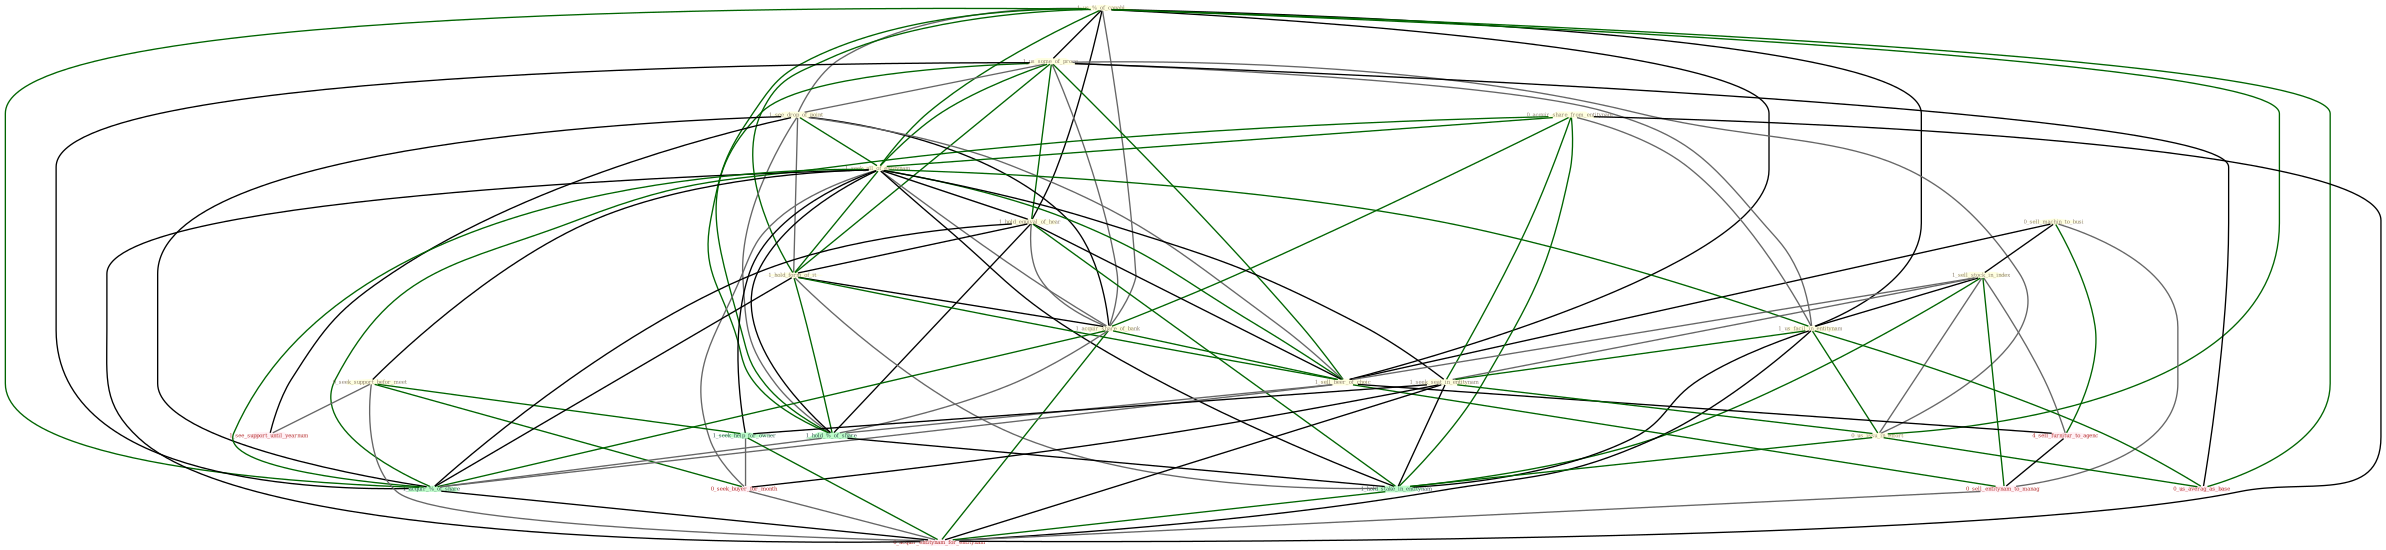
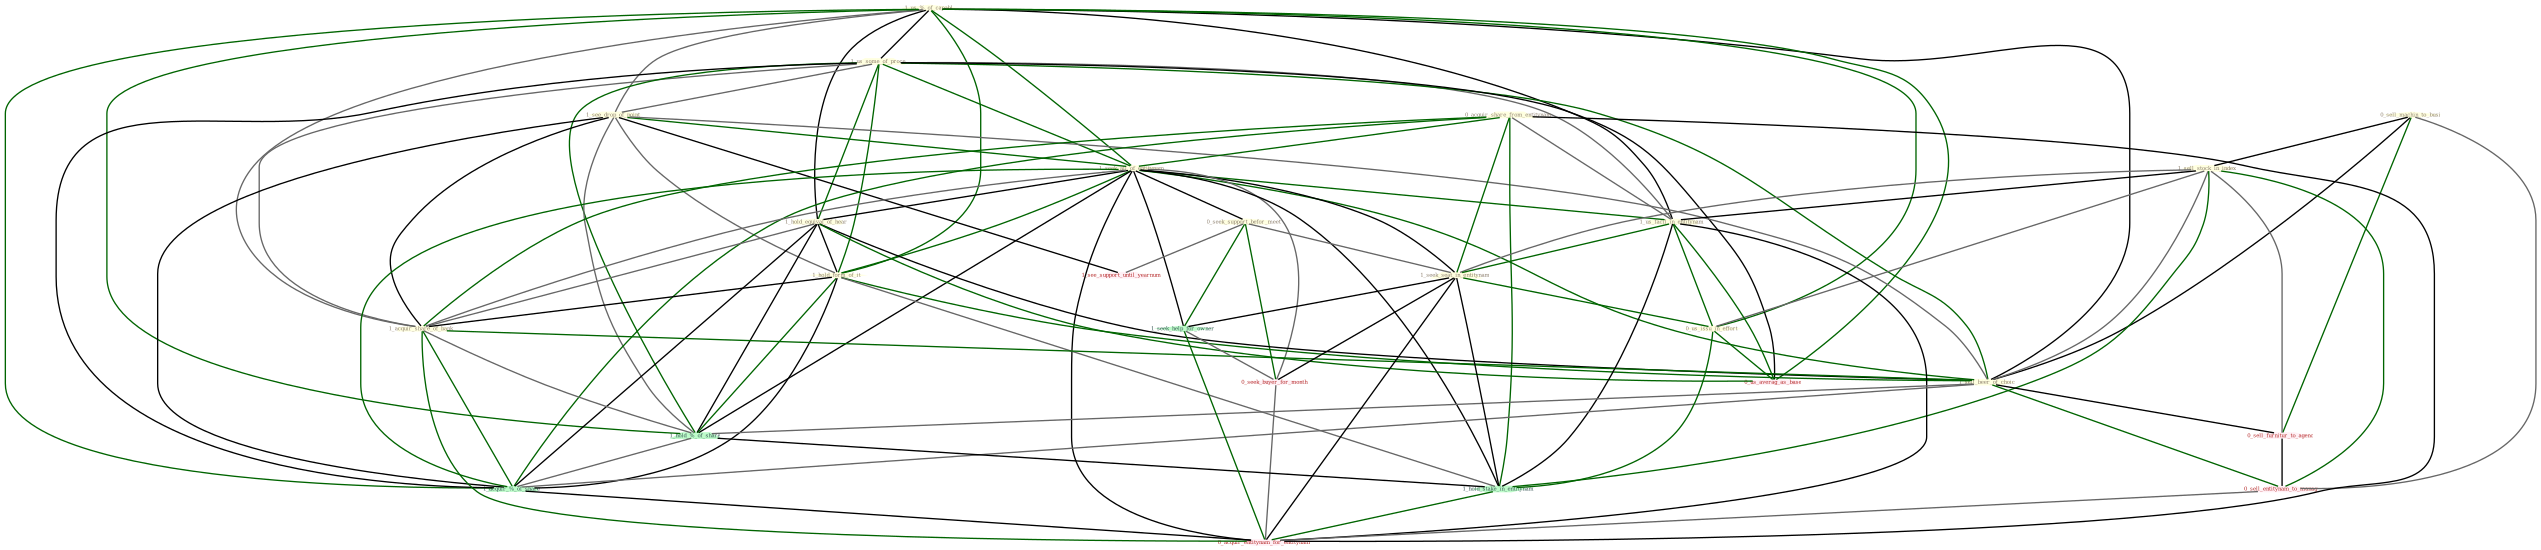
  graph {
    node [color="#ffffe0" fixedsize=true fontcolor="#8b7d6b" fontsize=4 shape=diamond style=filled]
    edge [color=darkgreen w=1]
    "1_us_%_of_capabl " [height=.06 width=.5]
    "1_us_some_of_proce " [height=.06 shape=trapezium width=.5]
    "0_sell_machin_to_busi " [height=.06 width=.5]
    "1_see_drop_of_point " [height=.06 shape=hexagon width=.5]
    "0_acquir_share_from_entitynam " [height=.06 shape=trapezium width=.5]
    "1_seek_all_of_entitynam " [height=.06 width=.5]
    "0_seek_support_befor_meet " [height=.06 shape=house width=.5]
    "1_sell_stock_in_index " [height=.06 shape=hexagon width=.5]
    "1_hold_equival_of_hear " [height=.06 shape=house width=.5]
    "1_hold_form_of_it " [height=.06 width=.5]
    "1_acquir_share_of_bank " [height=.06 shape=house width=.5]
    "1_us_facil_in_entitynam " [height=.06 shape=house width=.5]
    "1_sell_beer_of_choic " [height=.06 shape=hexagon width=.5]
    "1_seek_seat_in_entitynam " [height=.06 shape=trapezium width=.5]
    "0_us_issu_in_effort " [height=.06 width=.5]
    "0_seek_buyer_for_month " [color="#fff0f5" fontcolor="#b22222" height=.06 width=.5]
    "1_see_support_until_yearnum " [color="#fff0f5" fontcolor="#b22222" height=.06 shape=trapezium width=.5]
-   "0_sell_furnitur_to_agenc " [color="#fff0f5" fontcolor="#b22222" height=.06 shape=hexagon width=.5 label="4_sell_furnitur_to_agenc"]
+   "0_sell_furnitur_to_agenc " [color="#fff0f5" fontcolor="#b22222" height=.06 shape=hexagon width=.5]
    "0_us_averag_as_base " [color="#fff0f5" fontcolor="#b22222" height=.06 shape=house width=.5]
    "0_sell_entitynam_to_manag " [color="#fff0f5" fontcolor="#b22222" height=.06 shape=trapezium width=.5]
    "0_acquir_entitynam_for_entitynam " [color="#fff0f5" fontcolor="#b22222" height=.06 shape=hexagon width=.5]
    "1_hold_%_of_share " [color="#BDFCC9" fontcolor="#2f4f4f" height=.06 shape=trapezium width=.5]
    "1_acquir_%_of_share " [color="#BDFCC9" fontcolor="#2f4f4f" height=.06 shape=house width=.5]
    "1_hold_stake_in_entitynam " [color="#BDFCC9" fontcolor="#2f4f4f" height=.06 shape=hexagon width=.5]
    "1_seek_help_for_owner " [color="#BDFCC9" fontcolor="#2f4f4f" height=.06 width=.5]
    subgraph sub_1 {
      "1_us_%_of_capabl "
      "1_us_some_of_proce "
      "0_sell_machin_to_busi "
      "1_see_drop_of_point "
      "0_acquir_share_from_entitynam "
      "1_seek_all_of_entitynam "
      "0_seek_support_befor_meet "
      "1_sell_stock_in_index "
      "1_hold_equival_of_hear "
      "1_hold_form_of_it "
      "1_acquir_share_of_bank "
      "1_us_facil_in_entitynam "
      "1_sell_beer_of_choic "
      "1_seek_seat_in_entitynam "
      "0_us_issu_in_effort "
    }
    subgraph sub_2 {
      "0_seek_buyer_for_month "
      "1_see_support_until_yearnum "
      "0_sell_furnitur_to_agenc "
      "0_us_averag_as_base "
      "0_sell_entitynam_to_manag "
      "0_acquir_entitynam_for_entitynam "
    }
    "1_us_%_of_capabl " -- "1_us_some_of_proce " [color=black w=2]
    "1_us_%_of_capabl " -- "1_see_drop_of_point " [color=gray40]
    "1_us_%_of_capabl " -- "1_seek_all_of_entitynam "
    "1_us_%_of_capabl " -- "1_hold_equival_of_hear " [color=black]
    "1_us_%_of_capabl " -- "1_hold_form_of_it "
    "1_us_%_of_capabl " -- "1_acquir_share_of_bank " [color=gray40]
    "1_us_%_of_capabl " -- "1_us_facil_in_entitynam " [color=black]
    "1_us_%_of_capabl " -- "1_sell_beer_of_choic " [color=black]
    "1_us_%_of_capabl " -- "0_us_issu_in_effort "
    "1_us_%_of_capabl " -- "0_us_averag_as_base "
    "1_us_%_of_capabl " -- "1_hold_%_of_share " [w=2]
    "1_us_%_of_capabl " -- "1_acquir_%_of_share " [w=2]
    "1_us_some_of_proce " -- "1_see_drop_of_point " [color=gray40]
    "1_us_some_of_proce " -- "1_seek_all_of_entitynam "
    "1_us_some_of_proce " -- "1_hold_equival_of_hear "
    "1_us_some_of_proce " -- "1_hold_form_of_it "
    "1_us_some_of_proce " -- "1_acquir_share_of_bank " [color=gray40]
    "1_us_some_of_proce " -- "1_us_facil_in_entitynam " [color=gray40]
    "1_us_some_of_proce " -- "1_sell_beer_of_choic "
-   "1_us_some_of_proce " -- "0_us_issu_in_effort " [color=gray40]
    "1_us_some_of_proce " -- "0_us_averag_as_base " [color=black]
    "1_us_some_of_proce " -- "1_hold_%_of_share "
    "1_us_some_of_proce " -- "1_acquir_%_of_share " [color=black]
    "0_sell_machin_to_busi " -- "1_sell_stock_in_index " [color=black]
    "0_sell_machin_to_busi " -- "1_sell_beer_of_choic " [color=black]
    "0_sell_machin_to_busi " -- "0_sell_furnitur_to_agenc " [w=2]
    "0_sell_machin_to_busi " -- "0_sell_entitynam_to_manag " [color=gray40 w=2]
    "1_see_drop_of_point " -- "1_seek_all_of_entitynam "
    "1_see_drop_of_point " -- "1_hold_form_of_it " [color=gray40]
    "1_see_drop_of_point " -- "1_acquir_share_of_bank " [color=black]
    "1_see_drop_of_point " -- "1_sell_beer_of_choic " [color=gray40]
    "1_see_drop_of_point " -- "1_see_support_until_yearnum " [color=black]
    "1_see_drop_of_point " -- "1_hold_%_of_share " [color=gray40]
    "1_see_drop_of_point " -- "1_acquir_%_of_share " [color=black]
    "0_acquir_share_from_entitynam " -- "1_seek_all_of_entitynam "
    "0_acquir_share_from_entitynam " -- "1_acquir_share_of_bank " [w=2]
    "0_acquir_share_from_entitynam " -- "1_us_facil_in_entitynam " [color=gray40]
    "0_acquir_share_from_entitynam " -- "1_seek_seat_in_entitynam "
    "0_acquir_share_from_entitynam " -- "0_acquir_entitynam_for_entitynam " [color=black w=2]
    "0_acquir_share_from_entitynam " -- "1_acquir_%_of_share "
    "0_acquir_share_from_entitynam " -- "1_hold_stake_in_entitynam "
    "1_seek_all_of_entitynam " -- "0_seek_support_befor_meet " [color=black]
    "1_seek_all_of_entitynam " -- "1_hold_equival_of_hear " [color=black]
    "1_seek_all_of_entitynam " -- "1_hold_form_of_it "
    "1_seek_all_of_entitynam " -- "1_acquir_share_of_bank " [color=gray40]
    "1_seek_all_of_entitynam " -- "1_us_facil_in_entitynam "
    "1_seek_all_of_entitynam " -- "1_sell_beer_of_choic "
    "1_seek_all_of_entitynam " -- "1_seek_seat_in_entitynam " [color=black w=2]
    "1_seek_all_of_entitynam " -- "0_seek_buyer_for_month " [color=gray40]
    "1_seek_all_of_entitynam " -- "0_acquir_entitynam_for_entitynam " [color=black]
    "1_seek_all_of_entitynam " -- "1_hold_%_of_share " [color=black]
    "1_seek_all_of_entitynam " -- "1_acquir_%_of_share "
    "1_seek_all_of_entitynam " -- "1_hold_stake_in_entitynam " [color=black]
    "1_seek_all_of_entitynam " -- "1_seek_help_for_owner " [color=black]
-   "0_seek_support_befor_meet " -- "0_acquir_entitynam_for_entitynam " [color=gray40]
+   "0_seek_support_befor_meet " -- "1_seek_seat_in_entitynam " [color=gray40]
    "0_seek_support_befor_meet " -- "0_seek_buyer_for_month "
    "0_seek_support_befor_meet " -- "1_see_support_until_yearnum " [color=gray40]
    "0_seek_support_befor_meet " -- "1_seek_help_for_owner "
    "1_sell_stock_in_index " -- "1_us_facil_in_entitynam " [color=black]
    "1_sell_stock_in_index " -- "1_sell_beer_of_choic " [color=gray40]
    "1_sell_stock_in_index " -- "1_seek_seat_in_entitynam " [color=gray40]
    "1_sell_stock_in_index " -- "0_us_issu_in_effort " [color=gray40]
    "1_sell_stock_in_index " -- "0_sell_furnitur_to_agenc " [color=gray40]
    "1_sell_stock_in_index " -- "0_sell_entitynam_to_manag "
    "1_sell_stock_in_index " -- "1_hold_stake_in_entitynam "
    "1_hold_equival_of_hear " -- "1_hold_form_of_it " [color=black w=2]
    "1_hold_equival_of_hear " -- "1_acquir_share_of_bank " [color=gray40]
    "1_hold_equival_of_hear " -- "1_sell_beer_of_choic " [color=black]
    "1_hold_equival_of_hear " -- "1_hold_%_of_share " [color=black w=2]
    "1_hold_equival_of_hear " -- "1_acquir_%_of_share " [color=black]
-   "1_hold_equival_of_hear " -- "1_hold_stake_in_entitynam "
+   "1_hold_equival_of_hear " -- "0_us_averag_as_base "
    "1_hold_form_of_it " -- "1_acquir_share_of_bank " [color=black]
    "1_hold_form_of_it " -- "1_sell_beer_of_choic "
    "1_hold_form_of_it " -- "1_hold_%_of_share " [w=2]
    "1_hold_form_of_it " -- "1_acquir_%_of_share " [color=black]
    "1_hold_form_of_it " -- "1_hold_stake_in_entitynam " [color=gray40]
    "1_acquir_share_of_bank " -- "1_sell_beer_of_choic "
    "1_acquir_share_of_bank " -- "0_acquir_entitynam_for_entitynam "
    "1_acquir_share_of_bank " -- "1_hold_%_of_share " [color=gray40]
    "1_acquir_share_of_bank " -- "1_acquir_%_of_share " [w=2]
    "1_us_facil_in_entitynam " -- "1_seek_seat_in_entitynam " [w=2]
    "1_us_facil_in_entitynam " -- "0_us_issu_in_effort " [w=2]
    "1_us_facil_in_entitynam " -- "0_us_averag_as_base "
    "1_us_facil_in_entitynam " -- "0_acquir_entitynam_for_entitynam " [color=black]
    "1_us_facil_in_entitynam " -- "1_hold_stake_in_entitynam " [color=black w=2]
    "1_sell_beer_of_choic " -- "0_sell_furnitur_to_agenc " [color=black]
    "1_sell_beer_of_choic " -- "0_sell_entitynam_to_manag "
    "1_sell_beer_of_choic " -- "1_hold_%_of_share " [color=gray40]
    "1_sell_beer_of_choic " -- "1_acquir_%_of_share " [color=gray40]
    "1_seek_seat_in_entitynam " -- "0_us_issu_in_effort "
    "1_seek_seat_in_entitynam " -- "0_seek_buyer_for_month " [color=black]
    "1_seek_seat_in_entitynam " -- "0_acquir_entitynam_for_entitynam " [color=black]
    "1_seek_seat_in_entitynam " -- "1_hold_stake_in_entitynam " [color=black w=2]
    "1_seek_seat_in_entitynam " -- "1_seek_help_for_owner " [color=black]
    "0_us_issu_in_effort " -- "0_us_averag_as_base "
    "0_us_issu_in_effort " -- "1_hold_stake_in_entitynam "
    "0_seek_buyer_for_month " -- "0_acquir_entitynam_for_entitynam " [color=gray40]
    "0_sell_furnitur_to_agenc " -- "0_sell_entitynam_to_manag " [color=black w=2]
    "0_sell_entitynam_to_manag " -- "0_acquir_entitynam_for_entitynam " [color=gray40]
    "1_hold_%_of_share " -- "1_acquir_%_of_share " [color=gray40 w=3]
    "1_hold_%_of_share " -- "1_hold_stake_in_entitynam " [color=black]
    "1_acquir_%_of_share " -- "0_acquir_entitynam_for_entitynam " [color=black]
    "1_hold_stake_in_entitynam " -- "0_acquir_entitynam_for_entitynam "
    "1_seek_help_for_owner " -- "0_seek_buyer_for_month " [color=gray40 w=2]
    "1_seek_help_for_owner " -- "0_acquir_entitynam_for_entitynam "
  }
